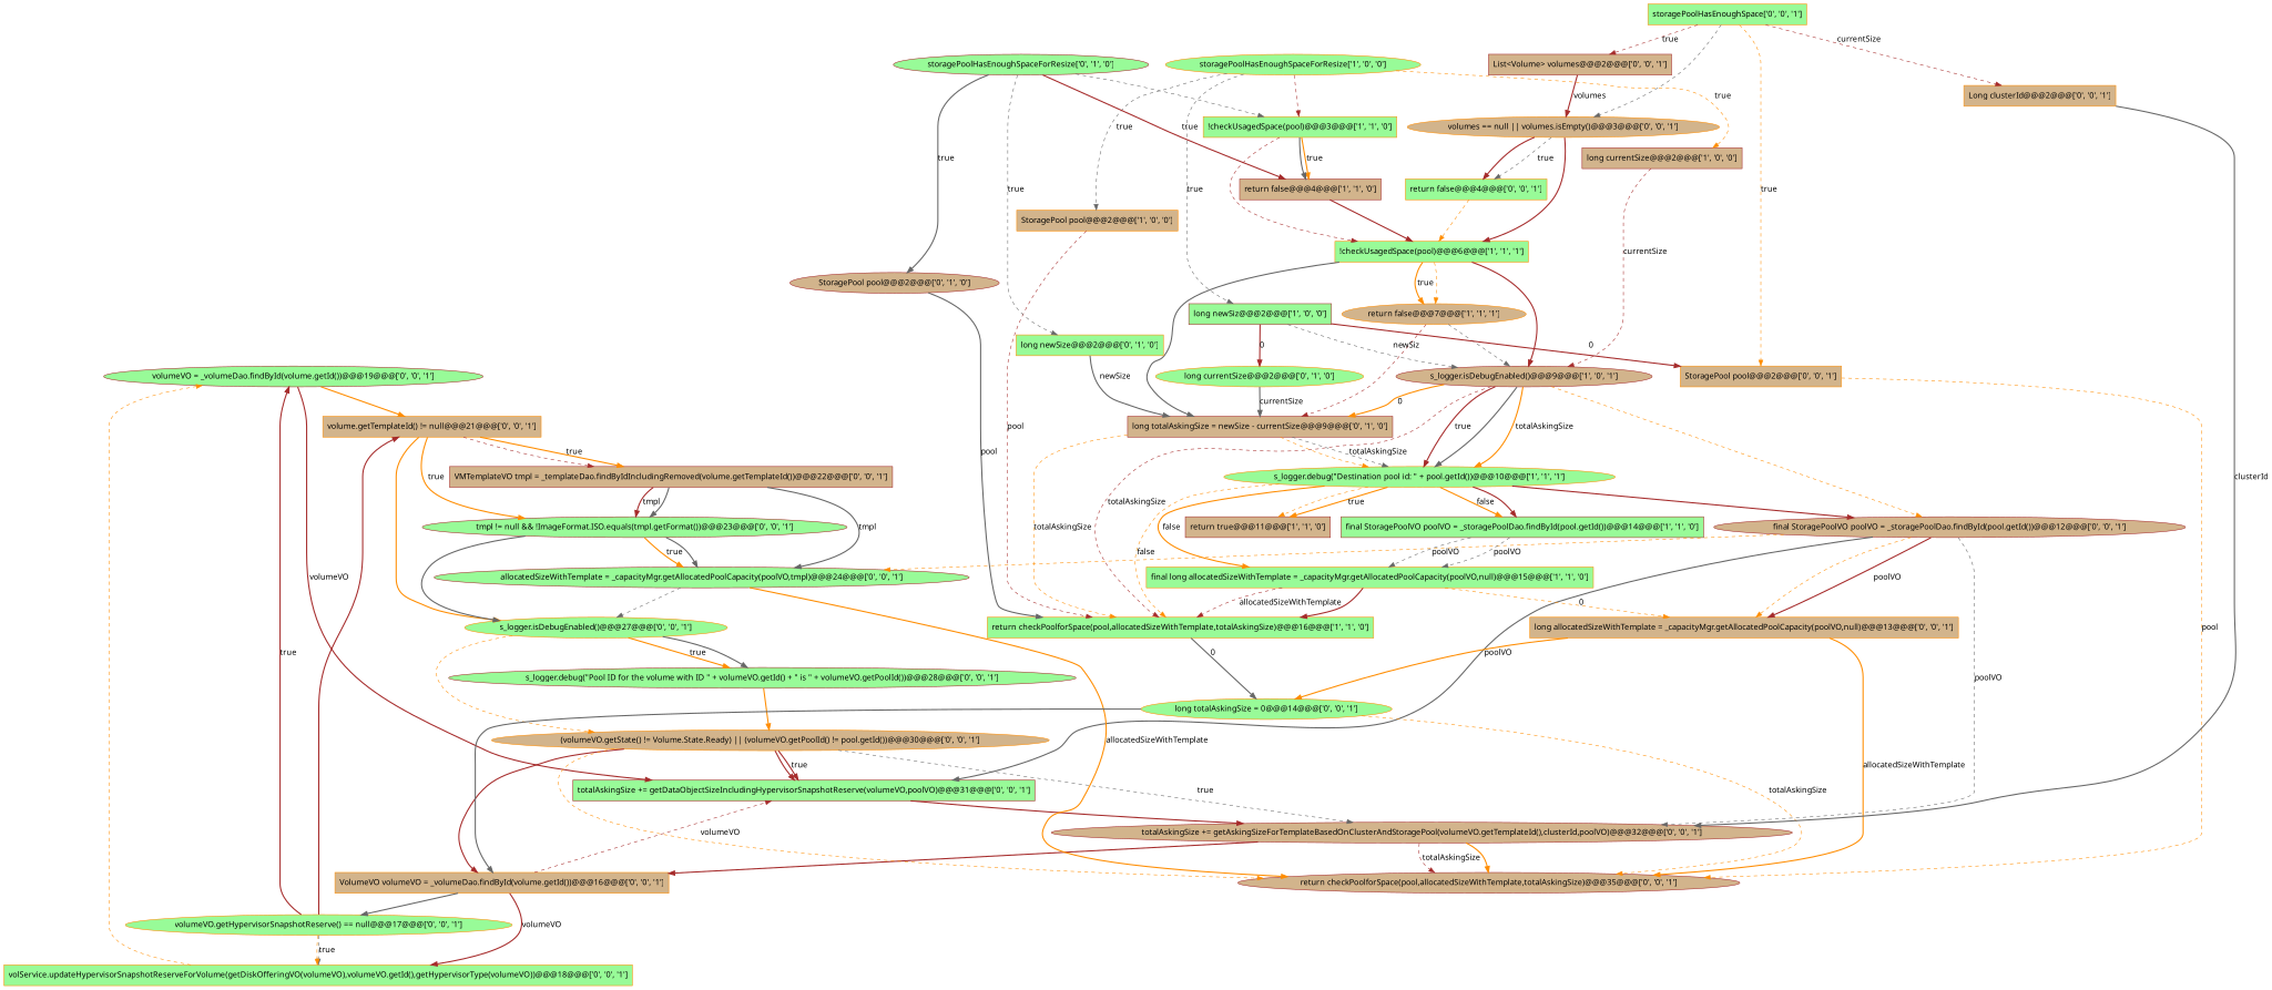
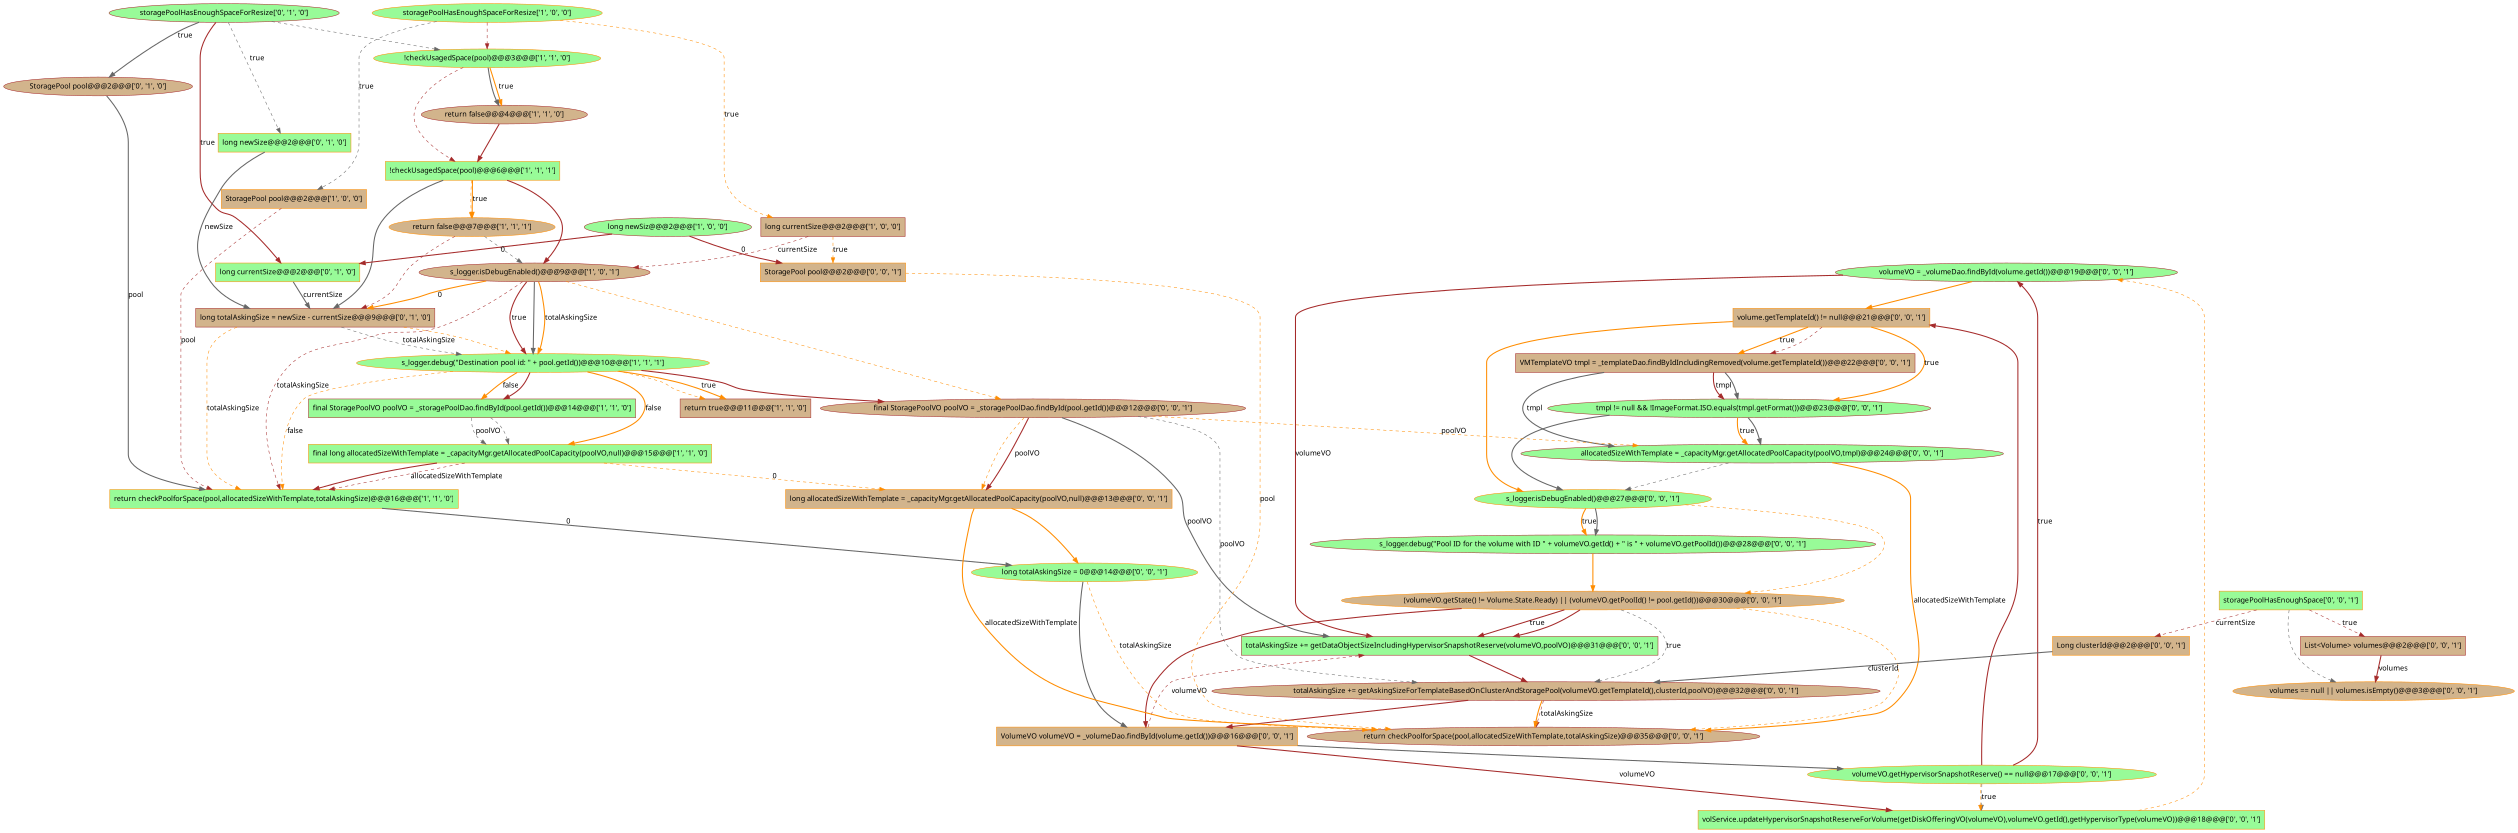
  digraph {
    fontname="Noto Sans"
    node [color=darkorange fillcolor=palegreen fontname="Noto Sans" shape=ellipse style=filled]
    edge [color=darkorange fontname="Noto Sans" style=bold]
    n1 [color=brown label="volumeVO = _volumeDao.findById(volume.getId())@@@19@@@['0', '0', '1']"]
    n2 [fillcolor=tan label="volume.getTemplateId() != null@@@21@@@['0', '0', '1']" shape=box]
    n3 [color=brown label="totalAskingSize += getDataObjectSizeIncludingHypervisorSnapshotReserve(volumeVO,poolVO)@@@31@@@['0', '0', '1']" shape=box]
    n4 [label="s_logger.isDebugEnabled()@@@27@@@['0', '0', '1']"]
    n5 [color=brown label="tmpl != null && !ImageFormat.ISO.equals(tmpl.getFormat())@@@23@@@['0', '0', '1']"]
    n6 [color=brown fillcolor=tan label="VMTemplateVO tmpl = _templateDao.findByIdIncludingRemoved(volume.getTemplateId())@@@22@@@['0', '0', '1']" shape=box]
    n7 [color=brown fillcolor=tan label="totalAskingSize += getAskingSizeForTemplateBasedOnClusterAndStoragePool(volumeVO.getTemplateId(),clusterId,poolVO)@@@32@@@['0', '0', '1']"]
    n8 [fillcolor=tan label="VolumeVO volumeVO = _volumeDao.findById(volume.getId())@@@16@@@['0', '0', '1']" shape=box]
    n9 [label="volService.updateHypervisorSnapshotReserveForVolume(getDiskOfferingVO(volumeVO),volumeVO.getId(),getHypervisorType(volumeVO))@@@18@@@['0', '0', '1']" shape=box]
    n10 [label="volumeVO.getHypervisorSnapshotReserve() == null@@@17@@@['0', '0', '1']"]
-   n11 [label="return false@@@4@@@['0', '0', '1']" shape=box]
    n12 [label="!checkUsagedSpace(pool)@@@6@@@['1', '1', '1']" shape=box]
    n13 [color=brown fillcolor=tan label="s_logger.isDebugEnabled()@@@9@@@['1', '0', '1']"]
    n14 [color=brown fillcolor=tan label="long totalAskingSize = newSize - currentSize@@@9@@@['0', '1', '0']" shape=box]
    n15 [fillcolor=tan label="return false@@@7@@@['1', '1', '1']"]
    n16 [fillcolor=tan label="(volumeVO.getState() != Volume.State.Ready) || (volumeVO.getPoolId() != pool.getId())@@@30@@@['0', '0', '1']"]
    n17 [color=brown label="s_logger.debug(\"Pool ID for the volume with ID \" + volumeVO.getId() + \" is \" + volumeVO.getPoolId())@@@28@@@['0', '0', '1']"]
    n18 [color=brown fillcolor=tan label="return checkPoolforSpace(pool,allocatedSizeWithTemplate,totalAskingSize)@@@35@@@['0', '0', '1']"]
    n19 [color=brown fillcolor=tan label="long currentSize@@@2@@@['1', '0', '0']" shape=box]
    n20 [label="return checkPoolforSpace(pool,allocatedSizeWithTemplate,totalAskingSize)@@@16@@@['1', '1', '0']" shape=box]
    n21 [label="s_logger.debug(\"Destination pool id: \" + pool.getId())@@@10@@@['1', '1', '1']"]
    n22 [color=brown fillcolor=tan label="final StoragePoolVO poolVO = _storagePoolDao.findById(pool.getId())@@@12@@@['0', '0', '1']"]
-   n23 [color=brown fillcolor=tan label="return false@@@4@@@['1', '1', '0']" shape=box]
+   n23 [color=brown fillcolor=tan label="return false@@@4@@@['1', '1', '0']"]
    n24 [color=brown label="allocatedSizeWithTemplate = _capacityMgr.getAllocatedPoolCapacity(poolVO,tmpl)@@@24@@@['0', '0', '1']"]
    n25 [label="long totalAskingSize = 0@@@14@@@['0', '0', '1']"]
    n26 [label="final long allocatedSizeWithTemplate = _capacityMgr.getAllocatedPoolCapacity(poolVO,null)@@@15@@@['1', '1', '0']" shape=box]
    n27 [color=brown label="final StoragePoolVO poolVO = _storagePoolDao.findById(pool.getId())@@@14@@@['1', '1', '0']" shape=box]
    n28 [color=brown fillcolor=tan label="return true@@@11@@@['1', '1', '0']" shape=box]
    n29 [fillcolor=tan label="long allocatedSizeWithTemplate = _capacityMgr.getAllocatedPoolCapacity(poolVO,null)@@@13@@@['0', '0', '1']" shape=box]
    n30 [fillcolor=tan label="StoragePool pool@@@2@@@['1', '0', '0']" shape=box]
    n31 [label="storagePoolHasEnoughSpaceForResize['1', '0', '0']"]
-   n32 [label="!checkUsagedSpace(pool)@@@3@@@['1', '1', '0']" shape=box]
-   n33 [color=brown label="long newSiz@@@2@@@['1', '0', '0']" shape=box]
+   n32 [label="!checkUsagedSpace(pool)@@@3@@@['1', '1', '0']"]
+   n33 [color=brown label="long newSiz@@@2@@@['1', '0', '0']"]
    n34 [fillcolor=tan label="StoragePool pool@@@2@@@['0', '0', '1']" shape=box]
-   n35 [label="long currentSize@@@2@@@['0', '1', '0']"]
+   n35 [label="long currentSize@@@2@@@['0', '1', '0']" shape=box]
    n36 [color=brown fillcolor=tan label="List<Volume> volumes@@@2@@@['0', '0', '1']" shape=box]
    n37 [fillcolor=tan label="volumes == null || volumes.isEmpty()@@@3@@@['0', '0', '1']"]
    n38 [color=brown fillcolor=tan label="StoragePool pool@@@2@@@['0', '1', '0']"]
    n39 [fillcolor=tan label="Long clusterId@@@2@@@['0', '0', '1']" shape=box]
    n40 [color=brown label="storagePoolHasEnoughSpaceForResize['0', '1', '0']"]
    n41 [label="long newSize@@@2@@@['0', '1', '0']" shape=box]
    n42 [label="storagePoolHasEnoughSpace['0', '0', '1']" shape=box]
    n1 -> n2
    n1 -> n3 [color=brown label=volumeVO]
    n2 -> n4
    n2 -> n5 [label=true]
    n2 -> n6 [label=true]
    n2 -> n6 [color=brown style=dashed]
    n3 -> n7 [color=brown]
    n4 -> n16 [style=dashed]
    n4 -> n17 [label=true]
    n4 -> n17 [color=gray40]
    n5 -> n4 [color=gray40]
    n5 -> n24 [label=true]
    n5 -> n24 [color=gray40]
    n6 -> n5 [color=brown label=tmpl]
    n6 -> n5 [color=gray40]
    n6 -> n24 [color=gray40 label=tmpl]
    n7 -> n8 [color=brown]
    n7 -> n18 [color=brown label=totalAskingSize style=dashed]
    n7 -> n18
    n8 -> n3 [color=brown label=volumeVO style=dashed]
    n8 -> n9 [color=brown label=volumeVO]
    n8 -> n10 [color=gray40]
    n9 -> n1 [style=dashed]
    n10 -> n1 [color=brown label=true]
    n10 -> n2 [color=brown]
    n10 -> n9 [color=gray40 label=true style=dashed]
    n10 -> n9 [style=dashed]
-   n11 -> n12 [style=dashed]
    n12 -> n13 [color=brown]
    n12 -> n14 [color=gray40]
    n12 -> n15 [style=dashed]
    n12 -> n15 [label=true]
    n13 -> n14 [label=0]
    n13 -> n20 [color=brown label=totalAskingSize style=dashed]
    n13 -> n21 [label=totalAskingSize]
    n13 -> n21 [color=brown label=true]
    n13 -> n21 [color=gray40]
    n13 -> n22 [style=dashed]
    n14 -> n20 [label=totalAskingSize style=dashed]
    n14 -> n21 [color=gray40 label=totalAskingSize style=dashed]
    n14 -> n21 [style=dashed]
    n15 -> n13 [color=gray40 style=dashed]
    n15 -> n14 [color=brown style=dashed]
    n16 -> n3 [color=brown label=true]
    n16 -> n3 [color=brown]
    n16 -> n7 [color=gray40 label=true style=dashed]
    n16 -> n8 [color=brown]
    n16 -> n18 [style=dashed]
    n17 -> n16
    n19 -> n13 [color=brown label=currentSize style=dashed]
    n20 -> n25 [color=gray40 label=0]
    n21 -> n20 [label=false style=dashed]
    n21 -> n22 [color=brown]
    n21 -> n26 [label=false]
    n21 -> n27 [label=false]
    n21 -> n27 [color=brown]
    n21 -> n28 [label=true]
    n21 -> n28 [style=dashed]
    n22 -> n3 [color=gray40 label=poolVO]
    n22 -> n7 [color=gray40 label=poolVO style=dashed]
    n22 -> n24 [label=poolVO style=dashed]
    n22 -> n29 [color=brown label=poolVO]
    n22 -> n29 [style=dashed]
    n23 -> n12 [color=brown]
    n24 -> n4 [color=gray40 style=dashed]
    n24 -> n18 [label=allocatedSizeWithTemplate]
    n25 -> n8 [color=gray40]
    n25 -> n18 [label=totalAskingSize style=dashed]
    n26 -> n20 [color=brown label=allocatedSizeWithTemplate style=dashed]
    n26 -> n20 [color=brown]
    n26 -> n29 [label=0 style=dashed]
    n27 -> n26 [color=gray40 label=poolVO style=dashed]
    n27 -> n26 [color=gray40 style=dashed]
    n29 -> n18 [label=allocatedSizeWithTemplate]
    n29 -> n25
    n30 -> n20 [color=brown label=pool style=dashed]
    n31 -> n19 [label=true style=dashed]
    n31 -> n30 [color=gray40 label=true style=dashed]
    n31 -> n32 [color=brown style=dashed]
-   n31 -> n33 [color=gray40 label=true style=dashed]
    n32 -> n12 [color=brown style=dashed]
    n32 -> n23 [label=true]
    n32 -> n23 [color=gray40]
-   n33 -> n13 [color=gray40 label=newSiz style=dashed]
    n33 -> n34 [color=brown label=0]
    n33 -> n35 [color=brown label=0]
    n34 -> n18 [label=pool style=dashed]
    n35 -> n14 [color=gray40 label=currentSize]
    n36 -> n37 [color=brown label=volumes]
-   n37 -> n11 [color=brown]
-   n37 -> n11 [color=gray40 label=true style=dashed]
-   n37 -> n12 [color=brown]
    n38 -> n20 [color=gray40 label=pool]
    n39 -> n7 [color=gray40 label=clusterId]
    n40 -> n32 [color=gray40 style=dashed]
-   n40 -> n23 [color=brown label=true]
+   n40 -> n35 [color=brown label=true]
    n40 -> n38 [color=gray40 label=true]
    n40 -> n41 [color=gray40 label=true style=dashed]
    n41 -> n14 [color=gray40 label=newSize]
-   n42 -> n34 [label=true style=dashed]
+   n19 -> n34 [label=true style=dashed]
    n42 -> n36 [color=brown label=true style=dashed]
    n42 -> n37 [color=gray40 style=dashed]
    n42 -> n39 [color=brown label=currentSize style=dashed]
  }
